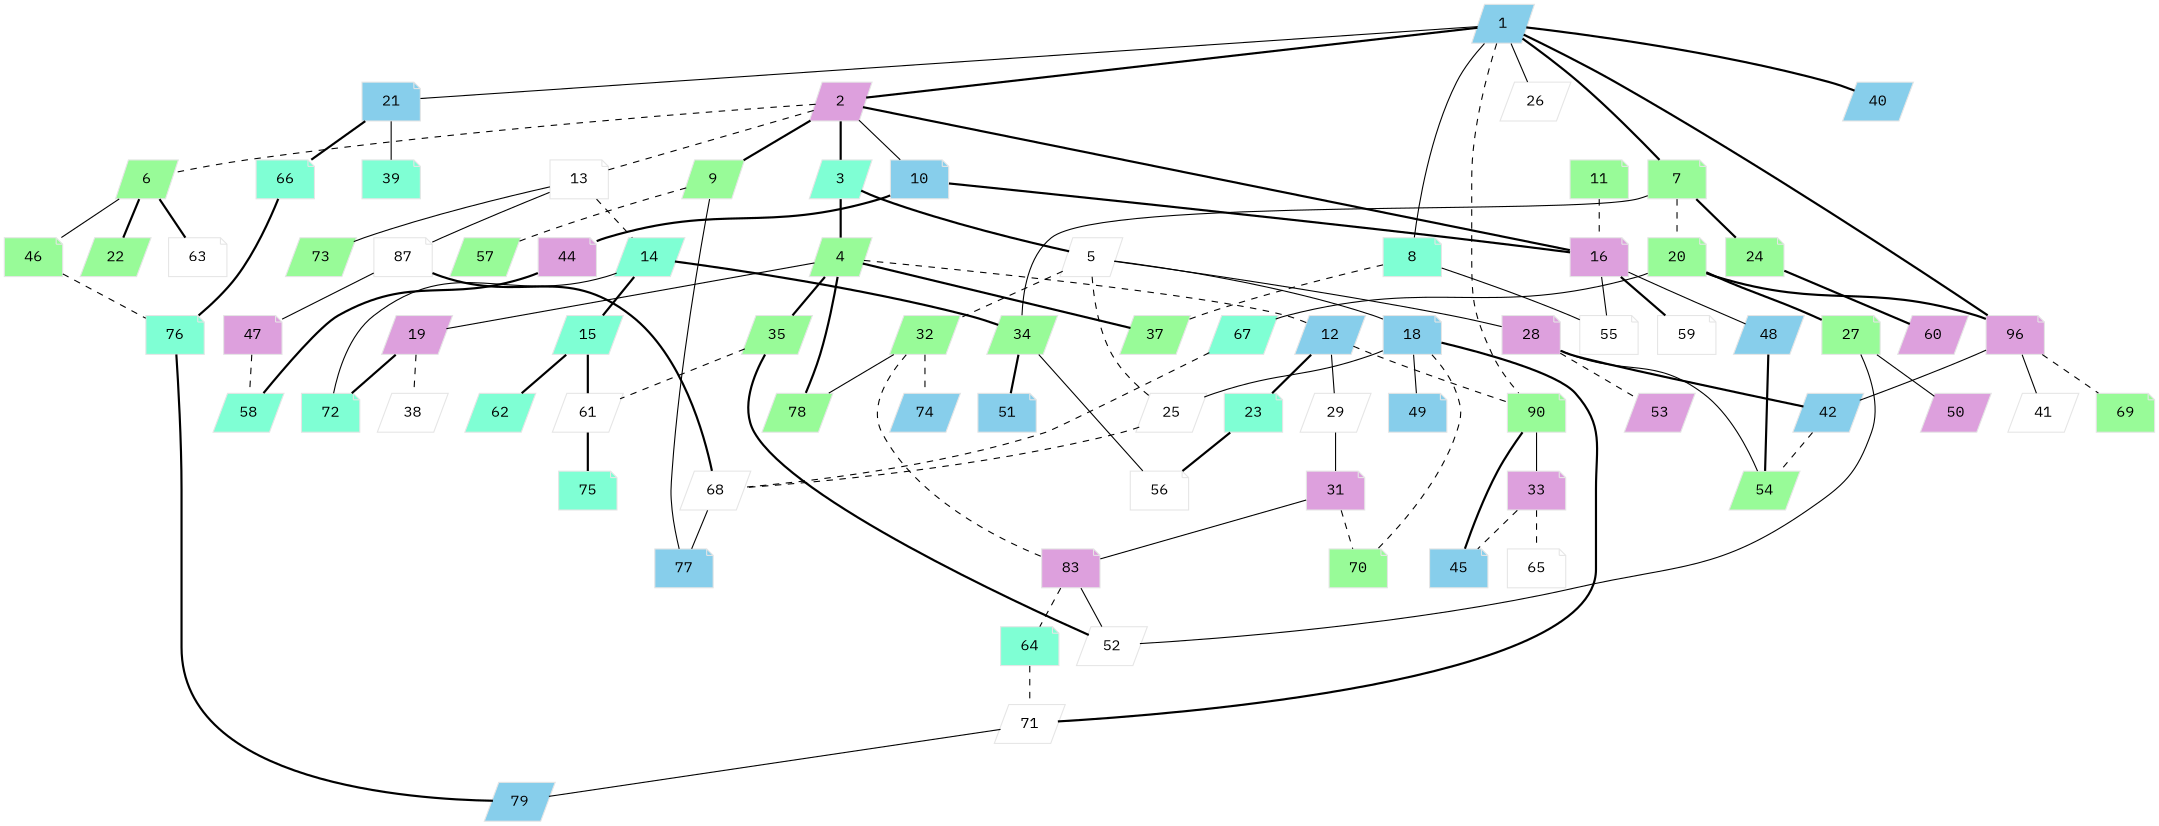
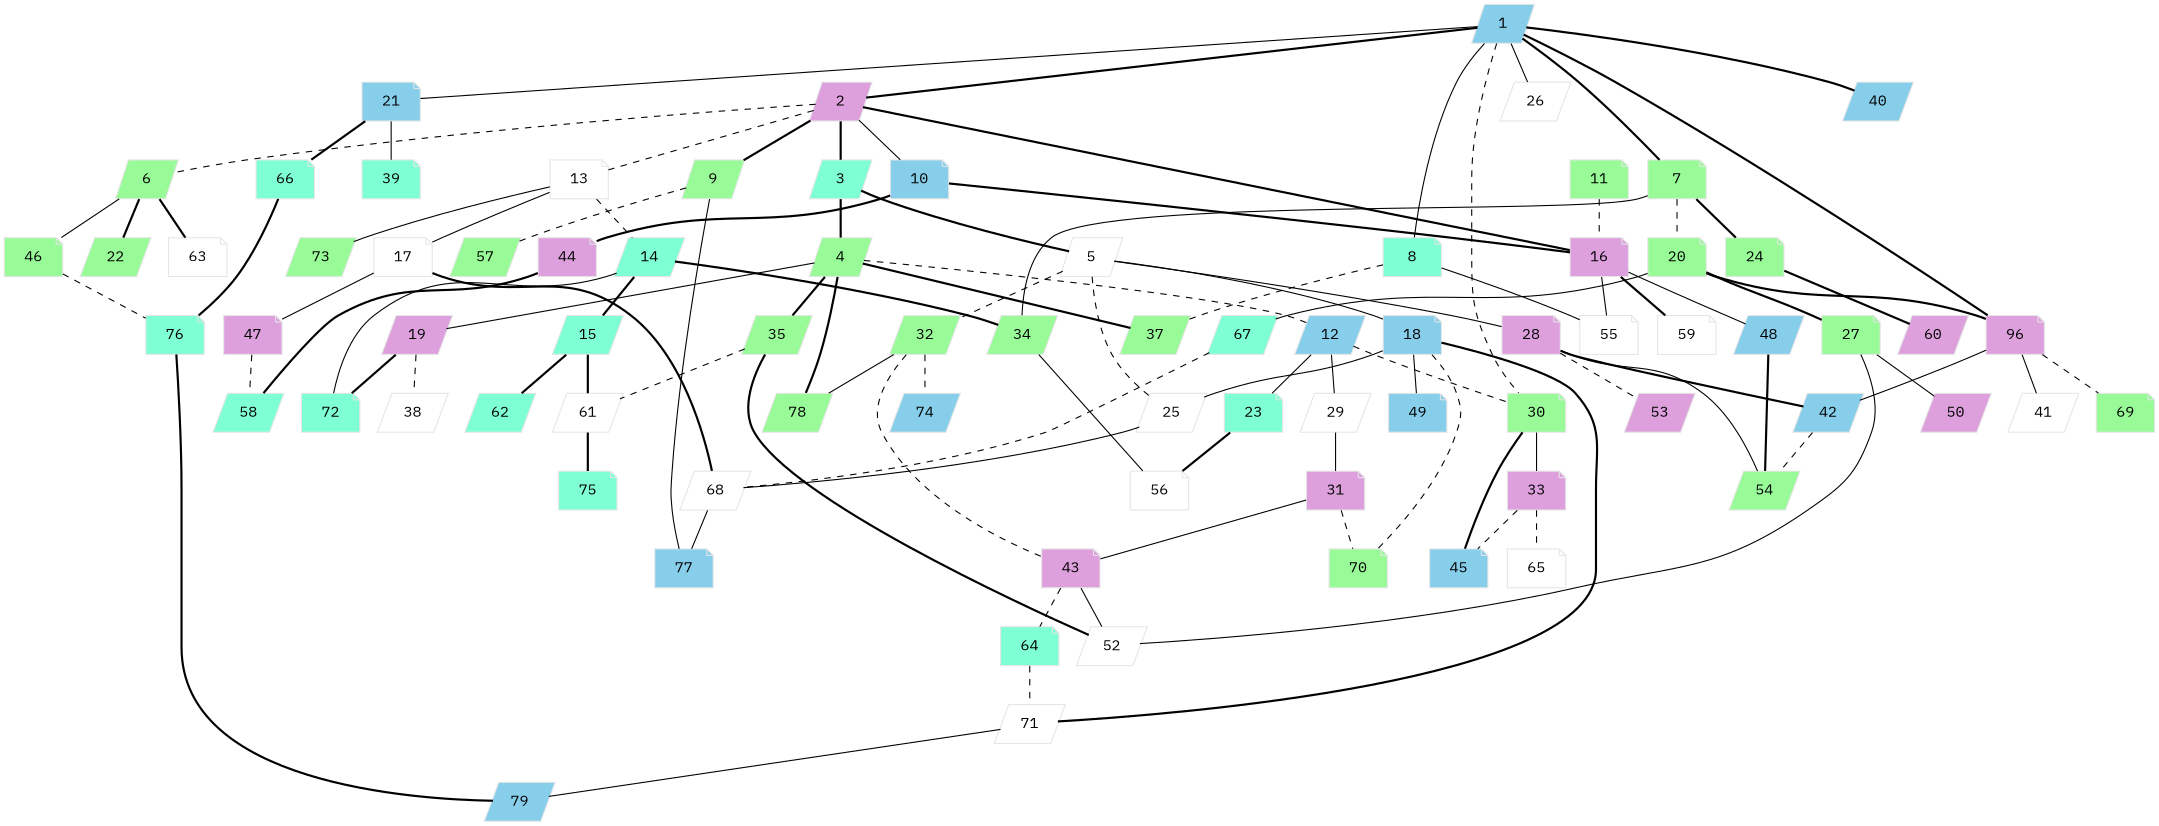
  graph {
    fontname="IBM Plex Mono"
    node [color=gray90 fillcolor=palegreen fontname="IBM Plex Mono" shape=parallelogram style=filled]
    edge [fontname="IBM Plex Mono" style=bold]
    1 [fillcolor=skyblue]
    2 [fillcolor=plum]
    7 [shape=note]
    8 [fillcolor=aquamarine shape=note]
    21 [fillcolor=skyblue shape=note]
    26 [fillcolor=white]
-   30 [shape=note label=90]
+   30 [shape=note]
    n8 [fillcolor=plum label=96 shape=note]
    40 [fillcolor=skyblue]
    3 [fillcolor=aquamarine]
    6
    9
    10 [fillcolor=skyblue shape=note]
    13 [fillcolor=white shape=note]
    16 [fillcolor=plum shape=note]
    20 [shape=note]
    24 [shape=note]
    34
    37
    55 [fillcolor=white shape=note]
    39 [fillcolor=aquamarine shape=note]
    66 [fillcolor=aquamarine shape=note]
    33 [fillcolor=plum shape=note]
    45 [fillcolor=skyblue shape=note]
    42 [fillcolor=skyblue]
    41 [fillcolor=white]
    69 [shape=note]
    4
    5 [fillcolor=white]
    22
    46 [shape=note]
    63 [fillcolor=white shape=note]
    57
    77 [fillcolor=skyblue shape=note]
    44 [fillcolor=plum shape=note]
    14 [fillcolor=aquamarine]
-   17 [fillcolor=white shape=note label=87]
+   17 [fillcolor=white shape=note]
    73
    48 [fillcolor=skyblue]
    59 [fillcolor=white shape=note]
    12 [fillcolor=skyblue]
    19 [fillcolor=plum]
    35
    78
    18 [fillcolor=skyblue shape=note]
    25 [fillcolor=white]
    28 [fillcolor=plum shape=note]
    32
    23 [fillcolor=aquamarine shape=note]
    29 [fillcolor=white]
    72 [fillcolor=aquamarine shape=note]
    38 [fillcolor=white]
    61 [fillcolor=white]
    52 [fillcolor=white]
    49 [fillcolor=skyblue shape=note]
    70 [shape=note]
    71 [fillcolor=white]
    68 [fillcolor=white]
    53 [fillcolor=plum]
    54
-   43 [fillcolor=plum shape=note label=83]
+   43 [fillcolor=plum shape=note]
    74 [fillcolor=skyblue]
    76 [fillcolor=aquamarine shape=note]
    27 [shape=note]
    67 [fillcolor=aquamarine]
    60 [fillcolor=plum]
    56 [fillcolor=white shape=note]
-   51 [fillcolor=skyblue shape=note]
    11 [shape=note]
    58 [fillcolor=aquamarine]
    31 [fillcolor=plum shape=note]
    15 [fillcolor=aquamarine]
    47 [fillcolor=plum shape=note]
    62 [fillcolor=aquamarine]
    75 [fillcolor=aquamarine shape=note]
    79 [fillcolor=skyblue]
    50 [fillcolor=plum]
    65 [fillcolor=white shape=note]
    64 [fillcolor=aquamarine shape=note]
    1 -- 2
    1 -- 7
    1 -- 8 [style=solid]
    1 -- 21 [style=solid]
    1 -- 26 [style=solid]
    1 -- 30 [style=dashed]
    1 -- n8
    1 -- 40
    2 -- 3
    2 -- 6 [style=dashed]
    2 -- 9
    2 -- 10 [style=solid]
    2 -- 13 [style=dashed]
    2 -- 16
    7 -- 20 [style=dashed]
    7 -- 24
    7 -- 34 [style=solid]
    8 -- 37 [style=dashed]
    8 -- 55 [style=solid]
    21 -- 39 [style=solid]
    21 -- 66
    30 -- 33 [style=solid]
    30 -- 45
    n8 -- 42 [style=solid]
    n8 -- 41 [style=solid]
    n8 -- 69 [style=dashed]
    3 -- 4
    3 -- 5
    6 -- 22
    6 -- 46 [style=solid]
    6 -- 63
    9 -- 57 [style=dashed]
    9 -- 77 [style=solid]
    10 -- 16
    10 -- 44
    13 -- 14 [style=dashed]
    13 -- 17 [style=solid]
    13 -- 73 [style=solid]
    16 -- 55 [style=solid]
    16 -- 48 [style=solid]
    16 -- 59
    20 -- n8
    20 -- 27
    20 -- 67 [style=solid]
    24 -- 60
    34 -- 56 [style=solid]
-   34 -- 51
    66 -- 76
    33 -- 45 [style=dashed]
    33 -- 65 [style=dashed]
    42 -- 54 [style=dashed]
    4 -- 37
    4 -- 12 [style=dashed]
    4 -- 19 [style=solid]
    4 -- 35
    4 -- 78
    5 -- 18 [style=solid]
    5 -- 25 [style=dashed]
    5 -- 28 [style=solid]
    5 -- 32 [style=dashed]
    46 -- 76 [style=dashed]
    44 -- 58
    14 -- 34
    14 -- 72 [style=solid]
    14 -- 15
    17 -- 68
    17 -- 47 [style=solid]
    48 -- 54
    12 -- 30 [style=dashed]
-   12 -- 23
+   12 -- 23 [style=solid]
    12 -- 29 [style=solid]
    19 -- 72
    19 -- 38 [style=dashed]
    35 -- 61 [style=dashed]
    35 -- 52
    18 -- 25 [style=solid]
    18 -- 49 [style=solid]
    18 -- 70 [style=dashed]
    18 -- 71
-   25 -- 68 [style=dashed]
+   25 -- 68 [style=solid]
    28 -- 42
    28 -- 53 [style=dashed]
    28 -- 54 [style=solid]
    32 -- 78 [style=solid]
    32 -- 43 [style=dashed]
    32 -- 74 [style=dashed]
    23 -- 56
    29 -- 31 [style=solid]
    61 -- 75
    71 -- 79 [style=solid]
    68 -- 77 [style=solid]
    43 -- 52 [style=solid]
    43 -- 64 [style=dashed]
    76 -- 79
    27 -- 52 [style=solid]
    27 -- 50 [style=solid]
    67 -- 68 [style=dashed]
    11 -- 16 [style=dashed]
    31 -- 70 [style=dashed]
    31 -- 43 [style=solid]
    15 -- 61
    15 -- 62
    47 -- 58 [style=dashed]
    64 -- 71 [style=dashed]
  }
